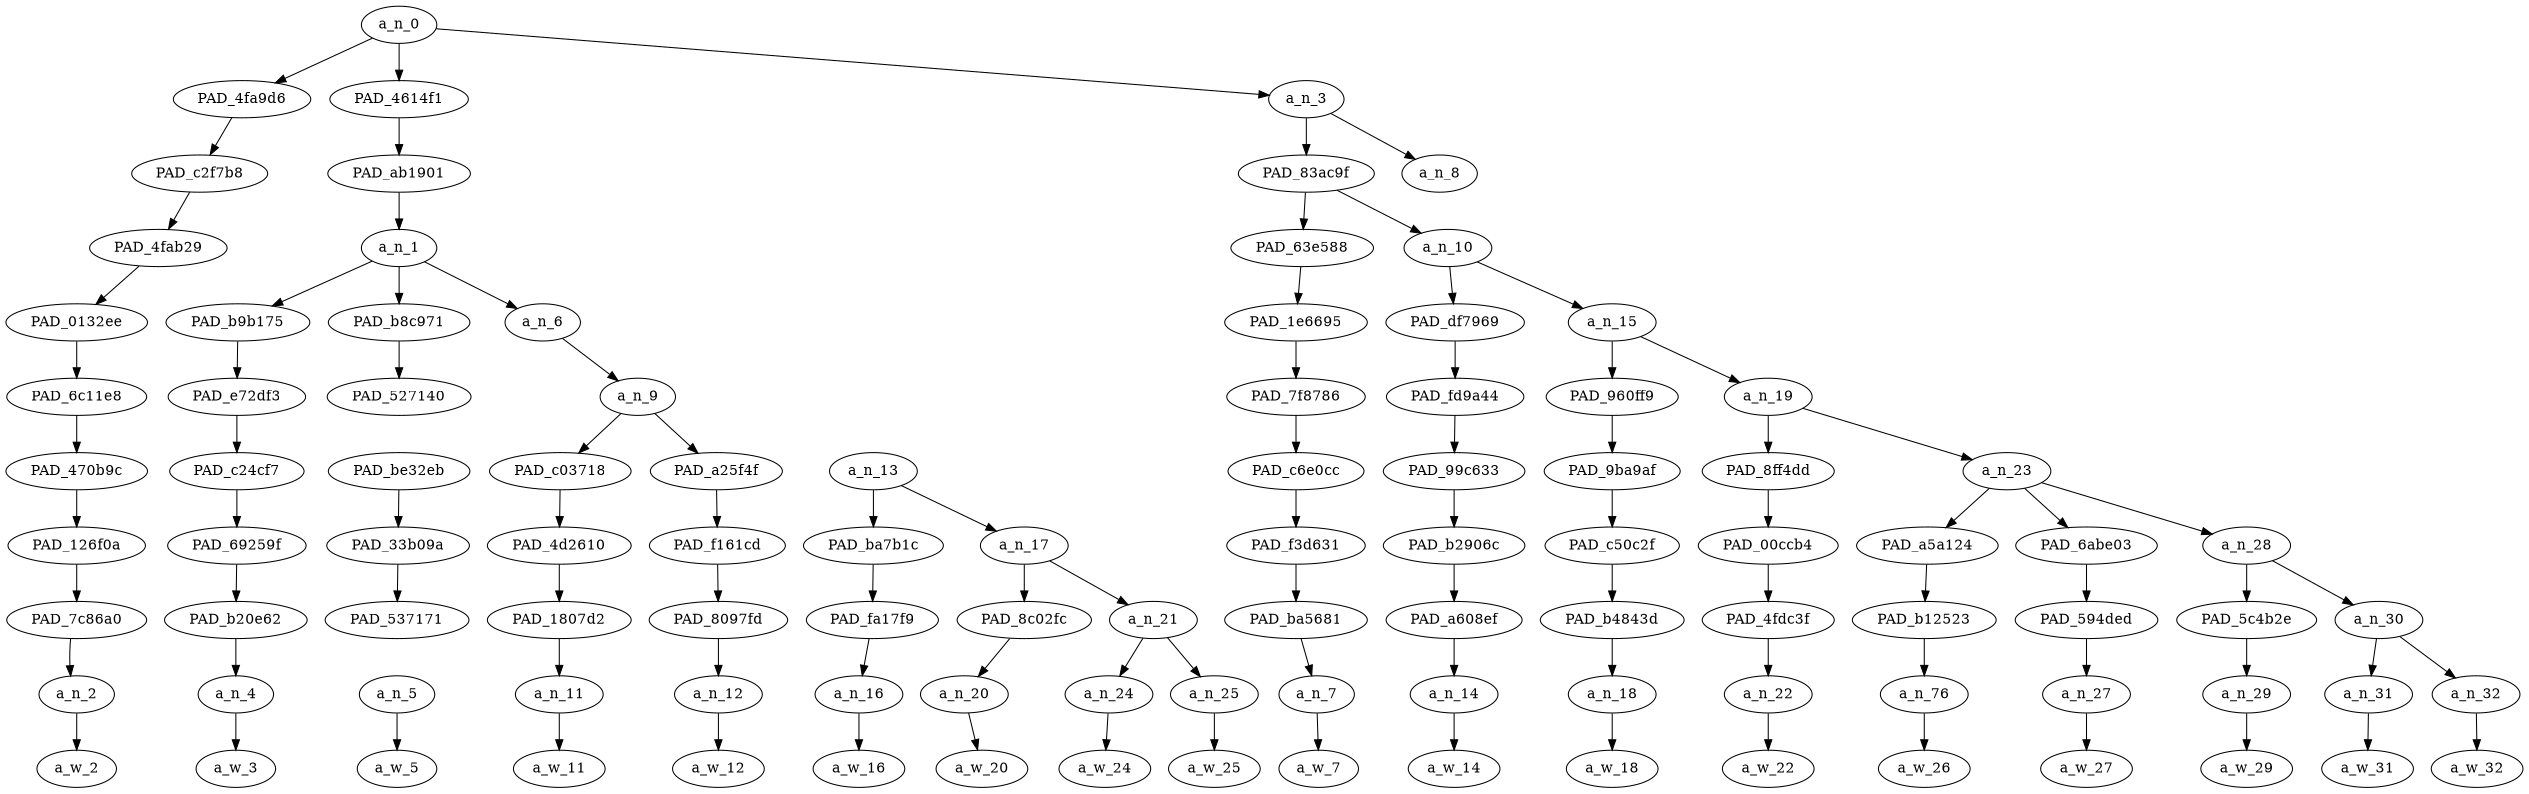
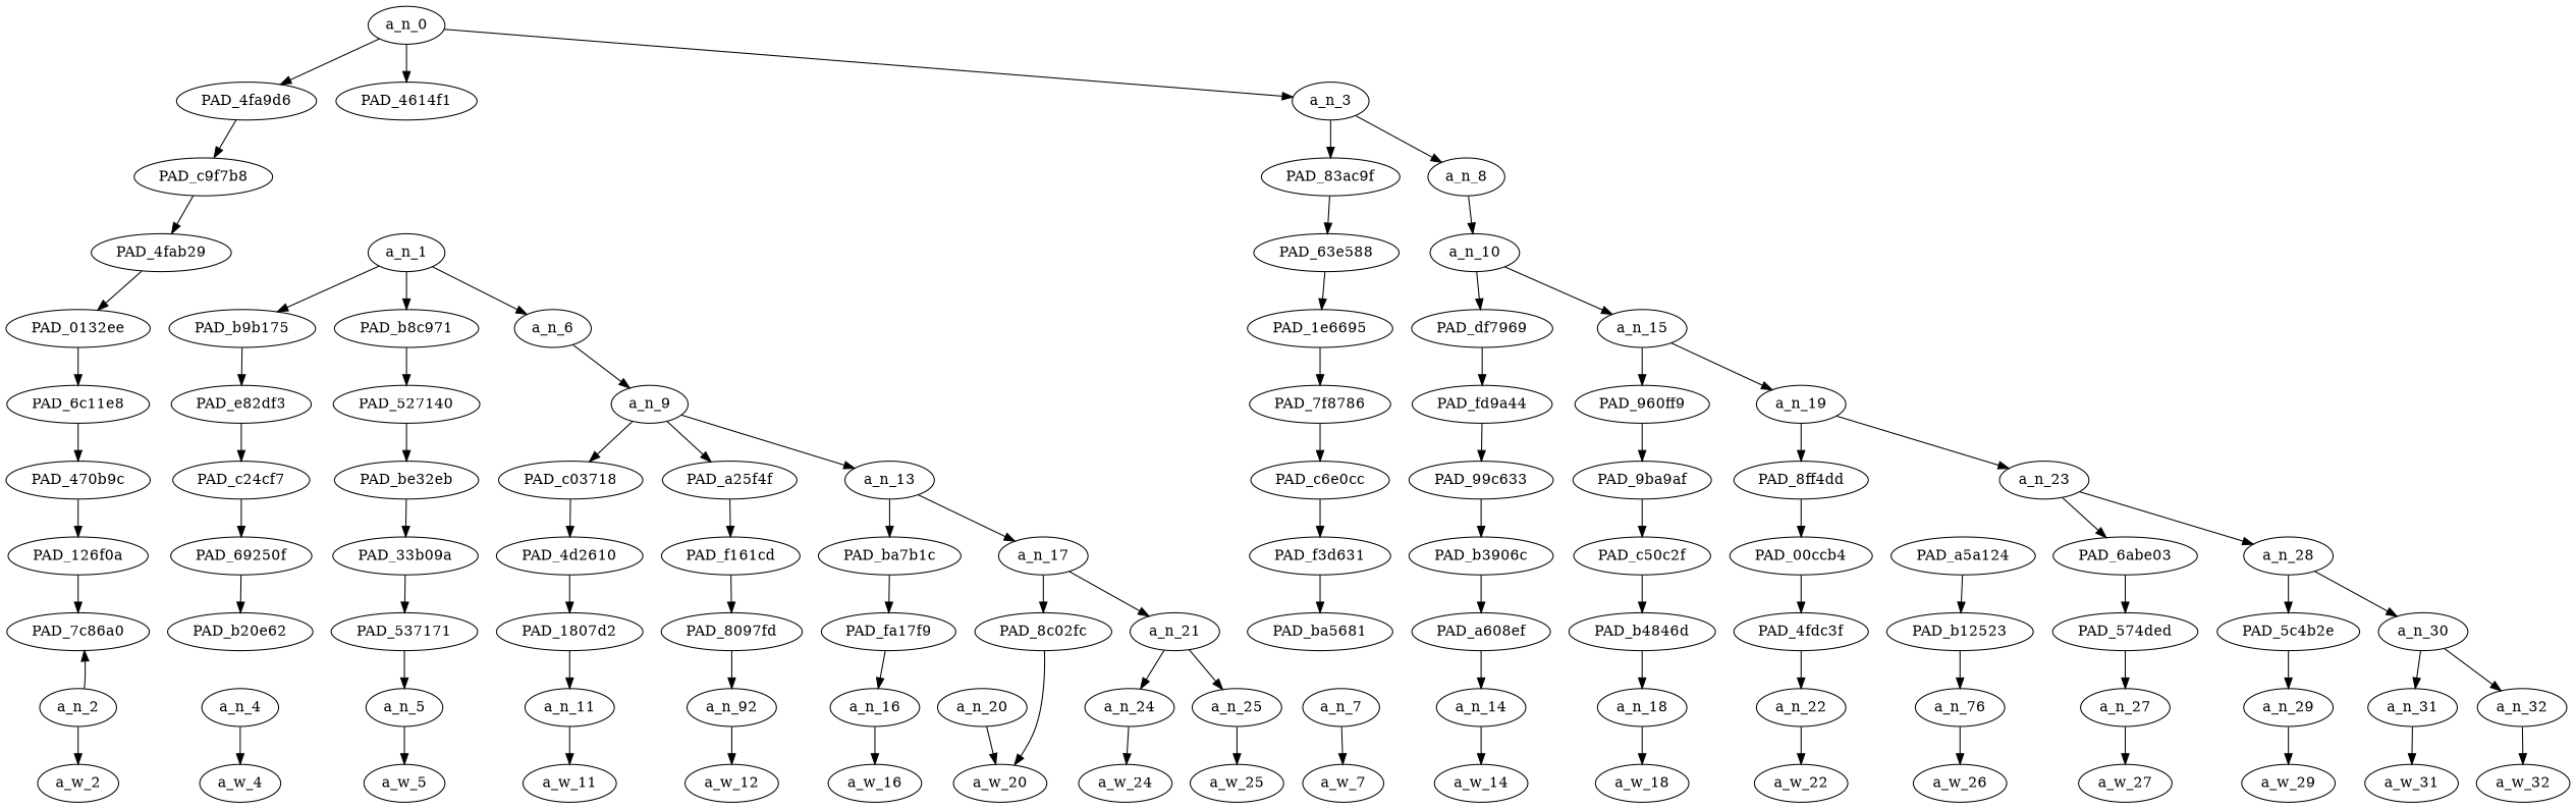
  strict digraph {
    node [div_dir=-1 index=0 level=1 text_span="[8]" value=0.04552821]
    a_n_0 [level=10 text_span="[0, 1, 2, 3, 4, 5, 6, 7, 8, 9, 10, 11, 12, 13, 14, 15, 16, 17]" value=1.00000000]
    PAD_4fa9d6 [index=1 level=9]
    PAD_4614f1 [level=9 text_span="[0, 1, 2, 3, 4, 5, 6, 7]" value=0.46279071]
    a_n_3 [index=2 level=9 text_span="[9, 10, 11, 12, 13, 14, 15, 16, 17]" value=0.49122739]
-   PAD_c9f7b8 [index=1 level=8 label=PAD_c2f7b8]
-   PAD_ab1901 [level=8 text_span="[0, 1, 2, 3, 4, 5, 6, 7]" value=0.46279071]
+   PAD_c9f7b8 [index=1 level=8]
    PAD_83ac9f [index=2 level=8 text_span="[9]" value=0.03711571]
    a_n_8 [index=3 level=8 text_span="[10, 11, 12, 13, 14, 15, 16, 17]" value=0.45397891]
    PAD_4fab29 [index=1 level=7]
    a_n_1 [level=7 text_span="[0, 1, 2, 3, 4, 5, 6, 7]" value=0.46279071]
    PAD_63e588 [index=2 level=7 text_span="[9]" value=0.03711571]
    a_n_10 [index=3 level=7 text_span="[10, 11, 12, 13, 14, 15, 16, 17]" value=0.45388069]
    PAD_0132ee [index=3 level=6]
    PAD_6c11e8 [index=3 level=5]
    PAD_470b9c [index=5 level=4]
    PAD_126f0a [index=6 level=3]
    PAD_7c86a0 [index=7 level=2]
    a_n_2 [index=8]
    a_w_2 [div_dir=0 index=8 level=0 value=i]
    PAD_b9b175 [level=6 text_span="[0]" value=0.04808664]
    PAD_b8c971 [index=1 level=6 text_span="[1]" value=0.03593118]
    a_n_6 [index=2 level=6 text_span="[2, 3, 4, 5, 6, 7]" value=0.37828285]
-   PAD_e82df3 [level=5 text_span="[0]" value=0.04808664 label=PAD_e72df3]
+   PAD_e82df3 [level=5 text_span="[0]" value=0.04808664]
    PAD_527140 [index=1 level=5 text_span="[1]" value=0.03593118]
    a_n_9 [index=2 level=5 text_span="[2, 3, 4, 5, 6, 7]" value=0.37805287]
    PAD_c24cf7 [level=4 text_span="[0]" value=0.04808664]
    PAD_be32eb [index=1 level=4 text_span="[1]" value=0.03593118]
    PAD_c03718 [div_dir=1 index=2 level=4 text_span="[2]" value=0.05831329]
    PAD_a25f4f [div_dir=1 index=3 level=4 text_span="[3]" value=0.08416977]
    a_n_13 [index=4 level=4 text_span="[4, 5, 6, 7]" value=0.23533984]
-   PAD_69250f [level=3 text_span="[0]" value=0.04808664 label=PAD_69259f]
+   PAD_69250f [level=3 text_span="[0]" value=0.04808664]
    PAD_b20e62 [level=2 text_span="[0]" value=0.04808664]
    a_n_4 [text_span="[0]" value=0.04808664]
-   a_w_4 [div_dir=0 level=0 text_span="[0]" value=instead label=a_w_3]
+   a_w_4 [div_dir=0 level=0 text_span="[0]" value=instead]
    PAD_33b09a [index=1 level=3 text_span="[1]" value=0.03593118]
    PAD_537171 [index=1 level=2 text_span="[1]" value=0.03593118]
    a_n_5 [index=1 text_span="[1]" value=0.03593118]
    a_w_5 [div_dir=0 index=1 level=0 text_span="[1]" value=of]
    PAD_4d2610 [div_dir=1 index=2 level=3 text_span="[2]" value=0.05831329]
    PAD_f161cd [div_dir=1 index=3 level=3 text_span="[3]" value=0.08416977]
    PAD_ba7b1c [index=4 level=3 text_span="[4]" value=0.03520957]
    a_n_17 [index=5 level=3 text_span="[5, 6, 7]" value=0.19973655]
    PAD_1807d2 [div_dir=1 index=2 level=2 text_span="[2]" value=0.05831329]
    PAD_8097fd [div_dir=1 index=3 level=2 text_span="[3]" value=0.08416977]
    PAD_fa17f9 [index=4 level=2 text_span="[4]" value=0.03520957]
    PAD_8c02fc [index=5 level=2 text_span="[5]" value=0.02958131]
    a_n_21 [index=6 level=2 text_span="[6, 7]" value=0.16971085]
    a_n_11 [div_dir=1 index=2 text_span="[2]" value=0.05831329]
    a_w_11 [div_dir=0 index=2 level=0 text_span="[2]" value=teaching]
-   a_n_12 [div_dir=1 index=3 text_span="[3]" value=0.08416977]
+   a_n_12 [div_dir=1 index=3 text_span="[3]" value=0.08416977 label=a_n_92]
    a_w_12 [div_dir=0 index=3 level=0 text_span="[3]" value=girls]
    a_n_16 [index=4 text_span="[4]" value=0.03520957]
    a_n_20 [index=5 text_span="[5]" value=0.02958131]
    a_n_24 [index=6 text_span="[6]" value=0.04205394]
    a_n_25 [index=7 text_span="[7]" value=0.12716932]
    a_w_16 [div_dir=0 index=4 level=0 text_span="[4]" value=not]
    a_w_20 [div_dir=0 index=5 level=0 text_span="[5]" value=to]
    a_w_24 [div_dir=0 index=6 level=0 text_span="[6]" value=be]
    a_w_25 [div_dir=0 index=7 level=0 text_span="[7]" value=raped]
    PAD_1e6695 [index=4 level=6 text_span="[9]" value=0.03711571]
    PAD_df7969 [index=5 level=6 text_span="[10]" value=0.03750529]
    a_n_15 [index=6 level=6 text_span="[11, 12, 13, 14, 15, 16, 17]" value=0.41627717]
    PAD_7f8786 [index=4 level=5 text_span="[9]" value=0.03711571]
    PAD_c6e0cc [index=6 level=4 text_span="[9]" value=0.03711571]
    PAD_f3d631 [index=7 level=3 text_span="[9]" value=0.03711571]
    PAD_ba5681 [index=8 level=2 text_span="[9]" value=0.03711571]
    a_n_7 [index=9 text_span="[9]" value=0.03711571]
    a_w_7 [div_dir=0 index=9 level=0 text_span="[9]" value=think]
    PAD_fd9a44 [index=5 level=5 text_span="[10]" value=0.03750529]
    PAD_960ff9 [index=6 level=5 text_span="[11]" value=0.03483661]
    a_n_19 [index=7 level=5 text_span="[12, 13, 14, 15, 16, 17]" value=0.38135718]
    PAD_99c633 [index=7 level=4 text_span="[10]" value=0.03750529]
    PAD_9ba9af [index=8 level=4 text_span="[11]" value=0.03483661]
    PAD_8ff4dd [div_dir=1 index=9 level=4 text_span="[12]" value=0.03193072]
    a_n_23 [index=10 level=4 text_span="[13, 14, 15, 16, 17]" value=0.34934276]
-   PAD_b3906c [index=8 level=3 text_span="[10]" value=0.03750529 label=PAD_b2906c]
+   PAD_b3906c [index=8 level=3 text_span="[10]" value=0.03750529]
    PAD_a608ef [index=9 level=2 text_span="[10]" value=0.03750529]
    a_n_14 [index=10 text_span="[10]" value=0.03750529]
    a_w_14 [div_dir=0 index=10 level=0 text_span="[10]" value=we]
    PAD_c50c2f [index=9 level=3 text_span="[11]" value=0.03483661]
    PAD_00ccb4 [div_dir=1 index=10 level=3 text_span="[12]" value=0.03193072]
    PAD_a5a124 [div_dir=1 index=11 level=3 text_span="[13]" value=0.06242176]
    PAD_6abe03 [div_dir=1 index=12 level=3 text_span="[14]" value=0.08934656]
    a_n_28 [index=13 level=3 text_span="[15, 16, 17]" value=0.19745695]
-   PAD_b4843d [index=10 level=2 text_span="[11]" value=0.03483661]
+   PAD_b4843d [index=10 level=2 text_span="[11]" value=0.03483661 label=PAD_b4846d]
    a_n_18 [index=11 text_span="[11]" value=0.03483661]
    a_w_18 [div_dir=0 index=11 level=0 text_span="[11]" value=should]
    PAD_4fdc3f [div_dir=1 index=11 level=2 text_span="[12]" value=0.03193072]
    PAD_b12523 [div_dir=1 index=12 level=2 text_span="[13]" value=0.06242176]
-   PAD_594ded [div_dir=1 index=13 level=2 text_span="[14]" value=0.08934656]
+   PAD_594ded [div_dir=1 index=13 level=2 text_span="[14]" value=0.08934656 label=PAD_574ded]
    PAD_5c4b2e [div_dir=1 index=14 level=2 text_span="[15]" value=0.03628415]
    a_n_30 [index=15 level=2 text_span="[16, 17]" value=0.16072151]
    a_n_22 [div_dir=1 index=12 text_span="[12]" value=0.03193072]
    a_w_22 [div_dir=0 index=12 level=0 text_span="[12]" value=be1]
    n95 [div_dir=1 index=13 label=a_n_76 text_span="[13]" value=0.06242176]
    a_n_27 [div_dir=1 index=14 text_span="[14]" value=0.08934656]
    a_n_29 [div_dir=1 index=15 text_span="[15]" value=0.03628415]
    a_n_31 [index=16 text_span="[16]" value=0.03746680]
    a_n_32 [index=17 text_span="[17]" value=0.12264154]
    a_w_26 [div_dir=0 index=13 level=0 text_span="[13]" value=teaching1]
    a_w_27 [div_dir=0 index=14 level=0 text_span="[14]" value=boys]
    a_w_29 [div_dir=0 index=15 level=0 text_span="[15]" value=not1]
    a_w_31 [div_dir=0 index=16 level=0 text_span="[16]" value=to1]
    a_w_32 [div_dir=0 index=17 level=0 text_span="[17]" value=rape]
    a_n_0 -> PAD_4fa9d6
    a_n_0 -> PAD_4614f1
    a_n_0 -> a_n_3
    PAD_4fa9d6 -> PAD_c9f7b8
-   PAD_4614f1 -> PAD_ab1901
    a_n_3 -> PAD_83ac9f
    a_n_3 -> a_n_8
    PAD_c9f7b8 -> PAD_4fab29
-   PAD_ab1901 -> a_n_1
    PAD_83ac9f -> PAD_63e588
-   PAD_83ac9f -> a_n_10
+   a_n_8 -> a_n_10
    PAD_4fab29 -> PAD_0132ee
    a_n_1 -> PAD_b9b175
    a_n_1 -> PAD_b8c971
    a_n_1 -> a_n_6
    PAD_63e588 -> PAD_1e6695
    a_n_10 -> PAD_df7969
    a_n_10 -> a_n_15
    PAD_0132ee -> PAD_6c11e8
    PAD_6c11e8 -> PAD_470b9c
    PAD_470b9c -> PAD_126f0a
    PAD_126f0a -> PAD_7c86a0
-   PAD_7c86a0 -> a_n_2
+   a_n_2 -> PAD_7c86a0
    a_n_2 -> a_w_2
    PAD_b9b175 -> PAD_e82df3
    PAD_b8c971 -> PAD_527140
    a_n_6 -> a_n_9
    PAD_e82df3 -> PAD_c24cf7
+   PAD_527140 -> PAD_be32eb
    a_n_9 -> PAD_c03718
    a_n_9 -> PAD_a25f4f
+   a_n_9 -> a_n_13
    PAD_c24cf7 -> PAD_69250f
    PAD_be32eb -> PAD_33b09a
    PAD_c03718 -> PAD_4d2610
    PAD_a25f4f -> PAD_f161cd
    a_n_13 -> PAD_ba7b1c
    a_n_13 -> a_n_17
    PAD_69250f -> PAD_b20e62
-   PAD_b20e62 -> a_n_4
    a_n_4 -> a_w_4
    PAD_33b09a -> PAD_537171
+   PAD_537171 -> a_n_5
    a_n_5 -> a_w_5
    PAD_4d2610 -> PAD_1807d2
    PAD_f161cd -> PAD_8097fd
    PAD_ba7b1c -> PAD_fa17f9
    a_n_17 -> PAD_8c02fc
    a_n_17 -> a_n_21
    PAD_1807d2 -> a_n_11
    PAD_8097fd -> a_n_12
    PAD_fa17f9 -> a_n_16
-   PAD_8c02fc -> a_n_20
+   PAD_8c02fc -> a_w_20
    a_n_21 -> a_n_24
    a_n_21 -> a_n_25
    a_n_11 -> a_w_11
    a_n_12 -> a_w_12
    a_n_16 -> a_w_16
    a_n_20 -> a_w_20
    a_n_24 -> a_w_24
    a_n_25 -> a_w_25
    PAD_1e6695 -> PAD_7f8786
    PAD_df7969 -> PAD_fd9a44
    a_n_15 -> PAD_960ff9
    a_n_15 -> a_n_19
    PAD_7f8786 -> PAD_c6e0cc
    PAD_c6e0cc -> PAD_f3d631
    PAD_f3d631 -> PAD_ba5681
-   PAD_ba5681 -> a_n_7
    a_n_7 -> a_w_7
    PAD_fd9a44 -> PAD_99c633
    PAD_960ff9 -> PAD_9ba9af
    a_n_19 -> PAD_8ff4dd
    a_n_19 -> a_n_23
    PAD_99c633 -> PAD_b3906c
    PAD_9ba9af -> PAD_c50c2f
    PAD_8ff4dd -> PAD_00ccb4
-   a_n_23 -> PAD_a5a124
    a_n_23 -> PAD_6abe03
    a_n_23 -> a_n_28
    PAD_b3906c -> PAD_a608ef
    PAD_a608ef -> a_n_14
    a_n_14 -> a_w_14
    PAD_c50c2f -> PAD_b4843d
    PAD_00ccb4 -> PAD_4fdc3f
    PAD_a5a124 -> PAD_b12523
    PAD_6abe03 -> PAD_594ded
    a_n_28 -> PAD_5c4b2e
    a_n_28 -> a_n_30
    PAD_b4843d -> a_n_18
    a_n_18 -> a_w_18
    PAD_4fdc3f -> a_n_22
    PAD_b12523 -> n95
    PAD_594ded -> a_n_27
    PAD_5c4b2e -> a_n_29
    a_n_30 -> a_n_31
    a_n_30 -> a_n_32
    a_n_22 -> a_w_22
    n95 -> a_w_26
    a_n_27 -> a_w_27
    a_n_29 -> a_w_29
    a_n_31 -> a_w_31
    a_n_32 -> a_w_32
  }
